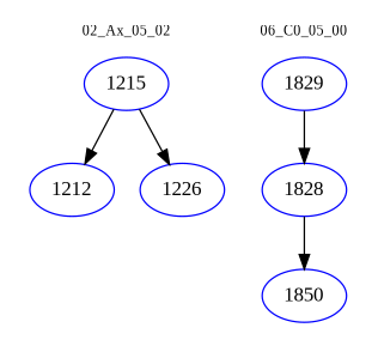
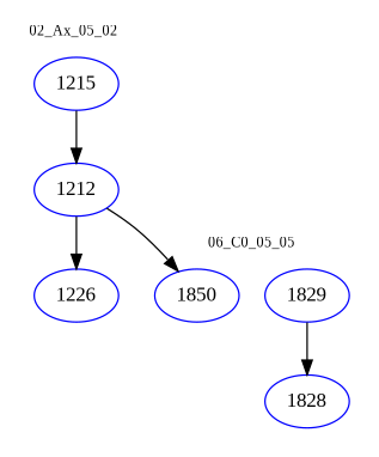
  digraph {
    fontname="Liberation Serif"
    node [color=blue fontname="Liberation Serif"]
    edge [color=black fontname="Liberation Serif"]
    n1 [label=1212]
    n2 [label=1215]
    n3 [label=1226]
    n4 [label=1828]
    n5 [label=1829]
    n6 [label=1850]
    subgraph cluster_1 {
      color=white
      fontsize=10
      label="02_Ax_05_02"
      n1
      n2
      n3
    }
    subgraph cluster_2 {
      color=white
      fontsize=10
-     label="06_C0_05_00"
+     label="06_C0_05_05"
      n4
      n5
      n6
    }
-   n2 -> n3
+   n1 -> n3
    n2 -> n1
-   n4 -> n6
+   n1 -> n6
    n5 -> n4
  }
